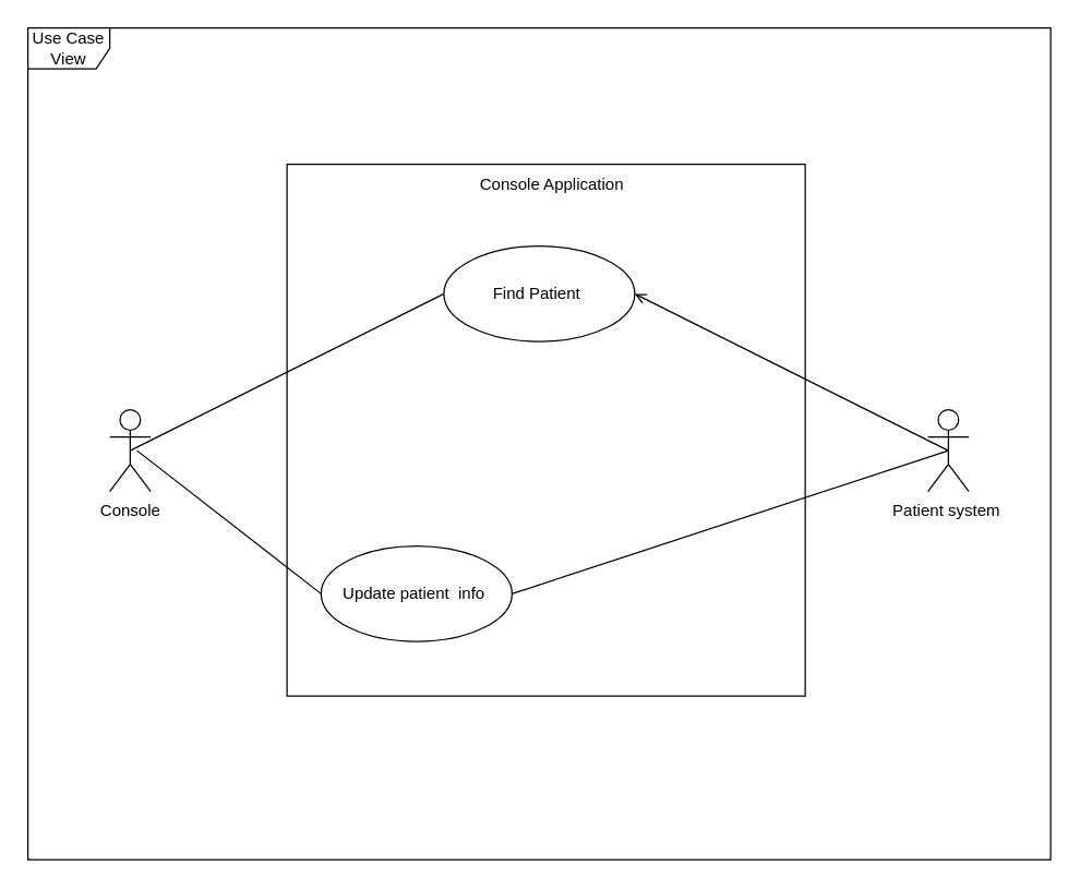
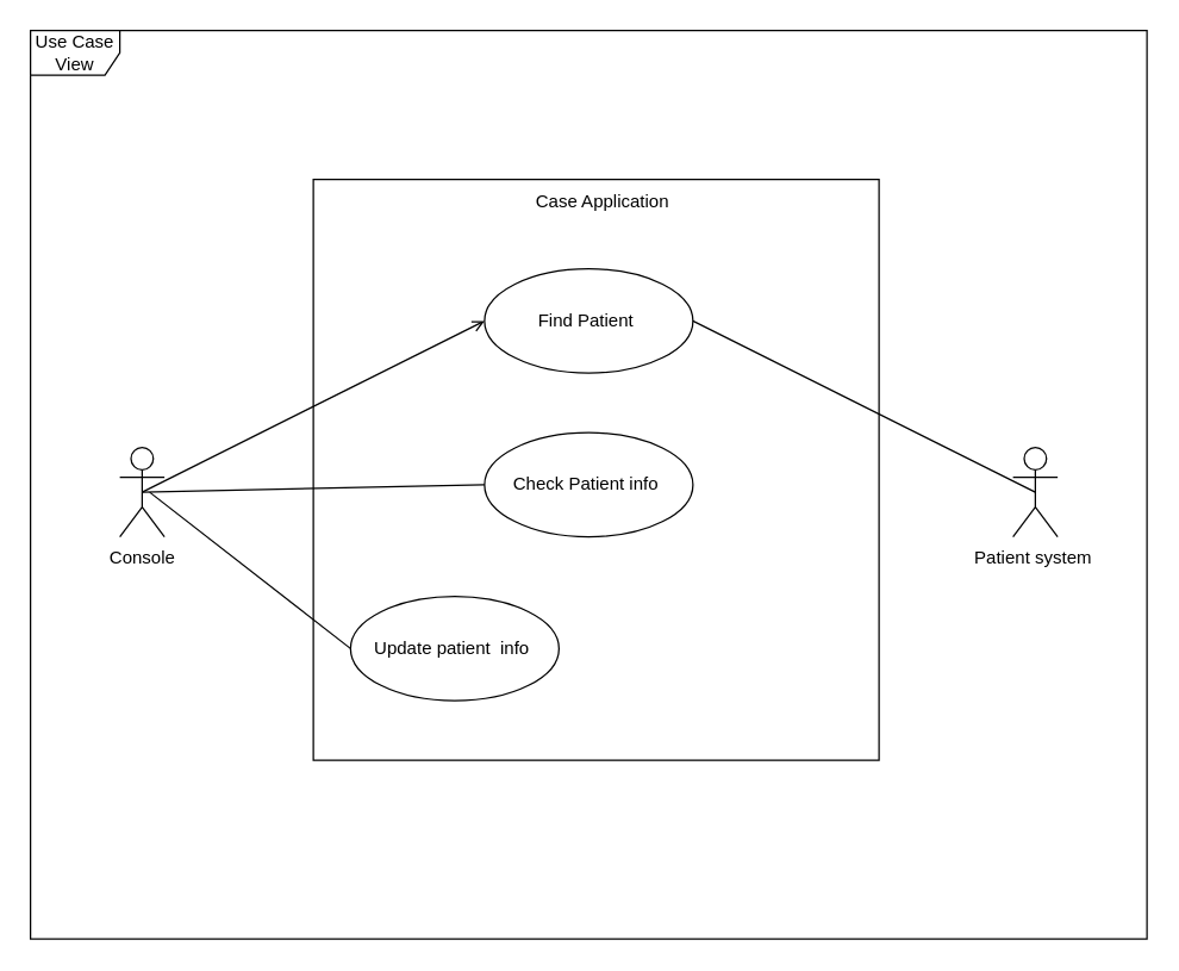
  <mxCell id="0" />
  <mxCell id="1" parent="0" />
  <mxCell id="2" value="Use Case View" style="shape=umlFrame;whiteSpace=wrap;html=1;pointerEvents=0;" vertex="1" parent="1"><mxGeometry x="20" y="20" width="750" height="610" as="geometry" /></mxCell>
  <mxCell id="3" value="Console" style="shape=umlActor;verticalLabelPosition=bottom;verticalAlign=top;html=1;" vertex="1" parent="1"><mxGeometry x="80" y="300" width="30" height="60" as="geometry" /></mxCell>
  <mxCell id="4" value="" style="html=1;whiteSpace=wrap;" vertex="1" parent="1"><mxGeometry x="210" y="120" width="380" height="390" as="geometry" /></mxCell>
  <mxCell id="5" value="Patient system&amp;nbsp;" style="shape=umlActor;verticalLabelPosition=bottom;verticalAlign=top;html=1;" vertex="1" parent="1"><mxGeometry x="680" y="300" width="30" height="60" as="geometry" /></mxCell>
  <mxCell id="6" value="Find Patient&amp;nbsp;" style="ellipse;whiteSpace=wrap;html=1;" vertex="1" parent="1"><mxGeometry x="325" y="180" width="140" height="70" as="geometry" /></mxCell>
+ <mxCell id="7" value="Check Patient info&amp;nbsp;" style="ellipse;whiteSpace=wrap;html=1;" vertex="1" parent="1"><mxGeometry x="325" y="290" width="140" height="70" as="geometry" /></mxCell>
  <mxCell id="8" value="Update patient &amp;nbsp;info&amp;nbsp;" style="ellipse;whiteSpace=wrap;html=1;" vertex="1" parent="1"><mxGeometry x="235" y="400" width="140" height="70" as="geometry" /></mxCell>
- <mxCell id="9" value="Console Application" style="text;html=1;align=center;verticalAlign=middle;resizable=0;points=[];autosize=1;strokeColor=none;fillColor=none;" vertex="1" parent="1"><mxGeometry x="339" y="120" width="130" height="30" as="geometry" /></mxCell>
- <mxCell id="10" value="" style="endArrow=none;html=1;rounded=0;exitX=0.5;exitY=0.5;exitDx=0;exitDy=0;exitPerimeter=0;entryX=0;entryY=0.5;entryDx=0;entryDy=0;" edge="1" parent="1" source="3" target="6"><mxGeometry width="50" height="50" relative="1" as="geometry"><mxPoint x="410" y="360" as="sourcePoint" /><mxPoint x="460" y="310" as="targetPoint" /></mxGeometry></mxCell>
+ <mxCell id="9" value="Case Application" style="text;html=1;align=center;verticalAlign=middle;resizable=0;points=[];autosize=1;strokeColor=none;fillColor=none;" vertex="1" parent="1"><mxGeometry x="339" y="120" width="130" height="30" as="geometry" /></mxCell>
+ <mxCell id="10" value="" style="endArrow=open;html=1;rounded=0;exitX=0.5;exitY=0.5;exitDx=0;exitDy=0;exitPerimeter=0;entryX=0;entryY=0.5;entryDx=0;entryDy=0;" edge="1" parent="1" source="3" target="6"><mxGeometry width="50" height="50" relative="1" as="geometry"><mxPoint x="410" y="360" as="sourcePoint" /><mxPoint x="460" y="310" as="targetPoint" /></mxGeometry></mxCell>
+ <mxCell id="11" value="" style="endArrow=none;html=1;rounded=0;exitX=0.5;exitY=0.5;exitDx=0;exitDy=0;exitPerimeter=0;entryX=0;entryY=0.5;entryDx=0;entryDy=0;" edge="1" parent="1" source="3" target="7"><mxGeometry width="50" height="50" relative="1" as="geometry"><mxPoint x="105" y="340" as="sourcePoint" /><mxPoint x="335" y="225" as="targetPoint" /></mxGeometry></mxCell>
  <mxCell id="12" value="" style="endArrow=none;html=1;rounded=0;entryX=0;entryY=0.5;entryDx=0;entryDy=0;" edge="1" parent="1" target="8"><mxGeometry width="50" height="50" relative="1" as="geometry"><mxPoint x="100" y="330" as="sourcePoint" /><mxPoint x="335" y="335" as="targetPoint" /></mxGeometry></mxCell>
- <mxCell id="13" value="" style="endArrow=none;html=1;rounded=0;entryX=1;entryY=0.5;entryDx=0;entryDy=0;exitX=0.5;exitY=0.5;exitDx=0;exitDy=0;exitPerimeter=0;" edge="1" parent="1" source="5" target="8"><mxGeometry width="50" height="50" relative="1" as="geometry"><mxPoint x="110" y="340" as="sourcePoint" /><mxPoint x="335" y="445" as="targetPoint" /></mxGeometry></mxCell>
- <mxCell id="14" value="" style="endArrow=open;html=1;rounded=0;entryX=1;entryY=0.5;entryDx=0;entryDy=0;exitX=0.5;exitY=0.5;exitDx=0;exitDy=0;exitPerimeter=0;" edge="1" parent="1" source="5" target="6"><mxGeometry width="50" height="50" relative="1" as="geometry"><mxPoint x="705" y="340" as="sourcePoint" /><mxPoint x="475" y="335" as="targetPoint" /></mxGeometry></mxCell>
+ <mxCell id="14" value="" style="endArrow=none;html=1;rounded=0;entryX=1;entryY=0.5;entryDx=0;entryDy=0;exitX=0.5;exitY=0.5;exitDx=0;exitDy=0;exitPerimeter=0;" edge="1" parent="1" source="5" target="6"><mxGeometry width="50" height="50" relative="1" as="geometry"><mxPoint x="705" y="340" as="sourcePoint" /><mxPoint x="475" y="335" as="targetPoint" /></mxGeometry></mxCell>
